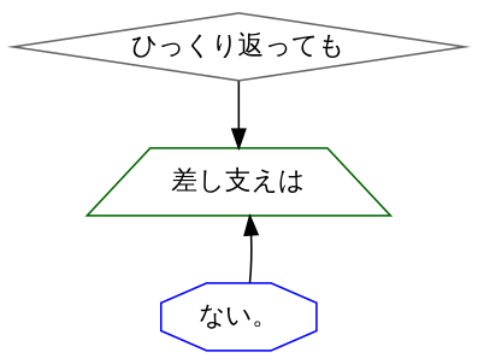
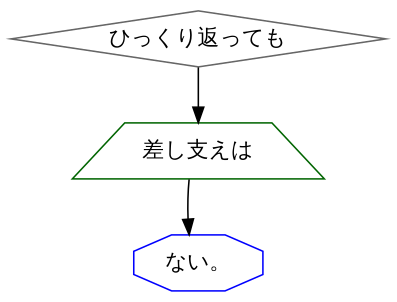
  digraph {
    n1 [color=gray40 label="ひっくり返っても" shape=diamond]
    n2 [color=darkgreen label="差し支えは" shape=trapezium]
    n3 [color=blue label="ない。" shape=octagon]
    n1 -> n2
-   n3 -> n2
+   n2 -> n3
  }
